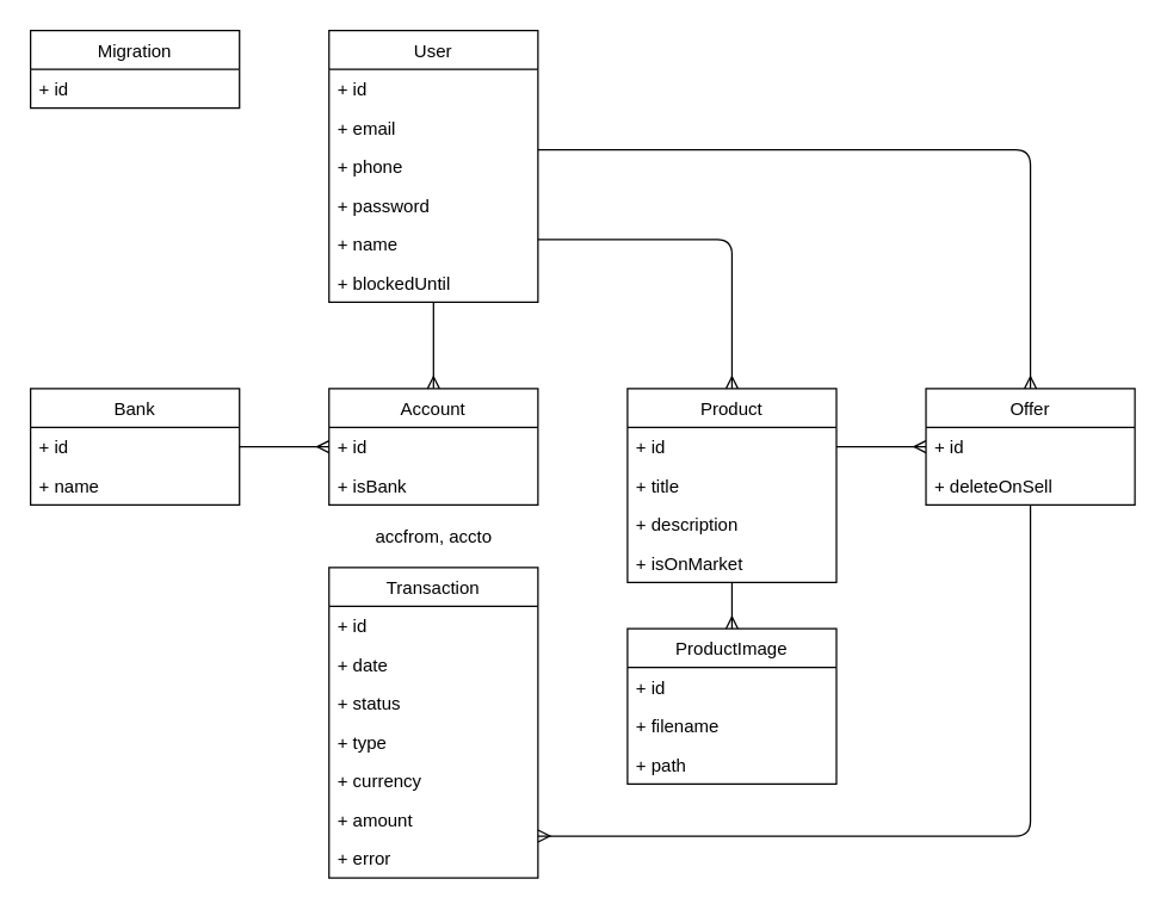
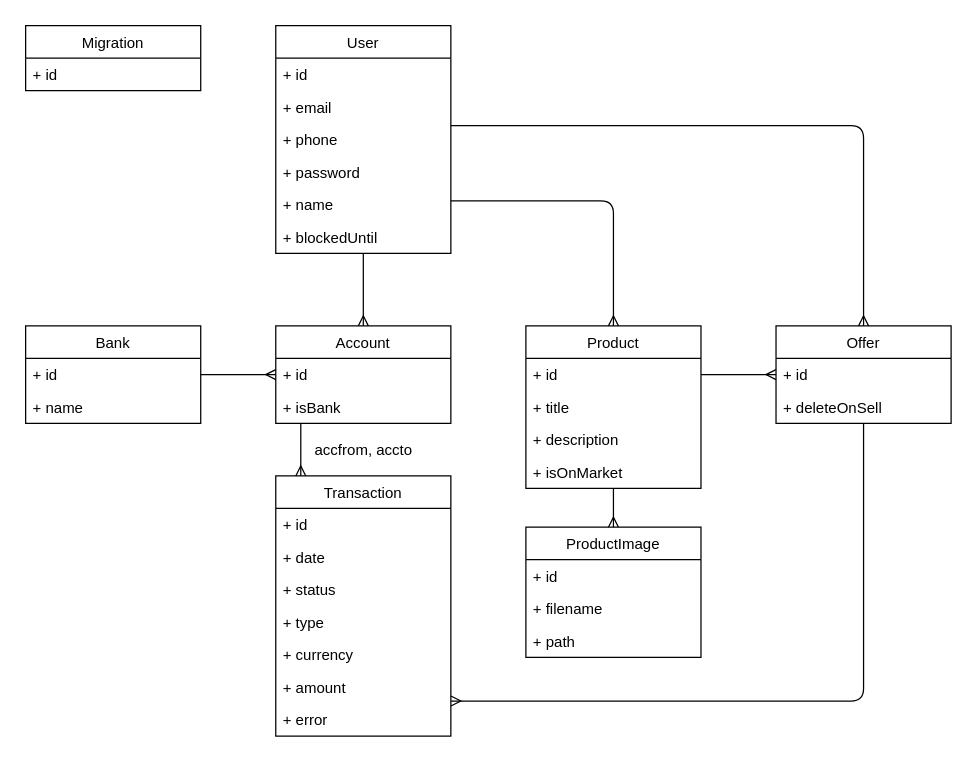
  <mxCell id="0" />
  <mxCell id="1" parent="0" />
  <mxCell id="2" value="Product" style="swimlane;fontStyle=0;childLayout=stackLayout;horizontal=1;startSize=26;fillColor=none;horizontalStack=0;resizeParent=1;resizeParentMax=0;resizeLast=0;collapsible=1;marginBottom=0;" parent="1" vertex="1"><mxGeometry x="420" y="260" width="140" height="130" as="geometry" /></mxCell>
  <mxCell id="3" value="+ id" style="text;strokeColor=none;fillColor=none;align=left;verticalAlign=top;spacingLeft=4;spacingRight=4;overflow=hidden;rotatable=0;points=[[0,0.5],[1,0.5]];portConstraint=eastwest;" parent="2" vertex="1"><mxGeometry y="26" width="140" height="26" as="geometry" /></mxCell>
  <mxCell id="4" value="+ title" style="text;strokeColor=none;fillColor=none;align=left;verticalAlign=top;spacingLeft=4;spacingRight=4;overflow=hidden;rotatable=0;points=[[0,0.5],[1,0.5]];portConstraint=eastwest;" parent="2" vertex="1"><mxGeometry y="52" width="140" height="26" as="geometry" /></mxCell>
  <mxCell id="5" value="+ description" style="text;strokeColor=none;fillColor=none;align=left;verticalAlign=top;spacingLeft=4;spacingRight=4;overflow=hidden;rotatable=0;points=[[0,0.5],[1,0.5]];portConstraint=eastwest;" parent="2" vertex="1"><mxGeometry y="78" width="140" height="26" as="geometry" /></mxCell>
  <mxCell id="6" value="+ isOnMarket" style="text;strokeColor=none;fillColor=none;align=left;verticalAlign=top;spacingLeft=4;spacingRight=4;overflow=hidden;rotatable=0;points=[[0,0.5],[1,0.5]];portConstraint=eastwest;" parent="2" vertex="1"><mxGeometry y="104" width="140" height="26" as="geometry" /></mxCell>
  <mxCell id="7" style="edgeStyle=orthogonalEdgeStyle;rounded=1;orthogonalLoop=1;jettySize=auto;html=1;startArrow=ERmany;startFill=0;endArrow=none;endFill=0;" parent="1" source="9" target="2" edge="1"><mxGeometry relative="1" as="geometry"><Array as="points"><mxPoint x="570" y="299" /><mxPoint x="570" y="299" /></Array></mxGeometry></mxCell>
  <mxCell id="8" style="edgeStyle=orthogonalEdgeStyle;rounded=1;orthogonalLoop=1;jettySize=auto;html=1;startArrow=ERmany;startFill=0;endArrow=none;endFill=0;" parent="1" source="9" target="12" edge="1"><mxGeometry relative="1" as="geometry"><Array as="points"><mxPoint x="690" y="100" /></Array></mxGeometry></mxCell>
  <mxCell id="9" value="Offer" style="swimlane;fontStyle=0;childLayout=stackLayout;horizontal=1;startSize=26;fillColor=none;horizontalStack=0;resizeParent=1;resizeParentMax=0;resizeLast=0;collapsible=1;marginBottom=0;" parent="1" vertex="1"><mxGeometry x="620" y="260" width="140" height="78" as="geometry" /></mxCell>
  <mxCell id="10" value="+ id" style="text;strokeColor=none;fillColor=none;align=left;verticalAlign=top;spacingLeft=4;spacingRight=4;overflow=hidden;rotatable=0;points=[[0,0.5],[1,0.5]];portConstraint=eastwest;" parent="9" vertex="1"><mxGeometry y="26" width="140" height="26" as="geometry" /></mxCell>
  <mxCell id="11" value="+ deleteOnSell" style="text;strokeColor=none;fillColor=none;align=left;verticalAlign=top;spacingLeft=4;spacingRight=4;overflow=hidden;rotatable=0;points=[[0,0.5],[1,0.5]];portConstraint=eastwest;" parent="9" vertex="1"><mxGeometry y="52" width="140" height="26" as="geometry" /></mxCell>
  <mxCell id="12" value="User" style="swimlane;fontStyle=0;childLayout=stackLayout;horizontal=1;startSize=26;fillColor=none;horizontalStack=0;resizeParent=1;resizeParentMax=0;resizeLast=0;collapsible=1;marginBottom=0;" parent="1" vertex="1"><mxGeometry x="220" y="20" width="140" height="182" as="geometry" /></mxCell>
  <mxCell id="13" value="+ id" style="text;strokeColor=none;fillColor=none;align=left;verticalAlign=top;spacingLeft=4;spacingRight=4;overflow=hidden;rotatable=0;points=[[0,0.5],[1,0.5]];portConstraint=eastwest;" parent="12" vertex="1"><mxGeometry y="26" width="140" height="26" as="geometry" /></mxCell>
  <mxCell id="14" value="+ email" style="text;strokeColor=none;fillColor=none;align=left;verticalAlign=top;spacingLeft=4;spacingRight=4;overflow=hidden;rotatable=0;points=[[0,0.5],[1,0.5]];portConstraint=eastwest;" parent="12" vertex="1"><mxGeometry y="52" width="140" height="26" as="geometry" /></mxCell>
  <mxCell id="15" value="+ phone" style="text;strokeColor=none;fillColor=none;align=left;verticalAlign=top;spacingLeft=4;spacingRight=4;overflow=hidden;rotatable=0;points=[[0,0.5],[1,0.5]];portConstraint=eastwest;" parent="12" vertex="1"><mxGeometry y="78" width="140" height="26" as="geometry" /></mxCell>
  <mxCell id="16" value="+ password" style="text;strokeColor=none;fillColor=none;align=left;verticalAlign=top;spacingLeft=4;spacingRight=4;overflow=hidden;rotatable=0;points=[[0,0.5],[1,0.5]];portConstraint=eastwest;" parent="12" vertex="1"><mxGeometry y="104" width="140" height="26" as="geometry" /></mxCell>
  <mxCell id="17" value="+ name" style="text;strokeColor=none;fillColor=none;align=left;verticalAlign=top;spacingLeft=4;spacingRight=4;overflow=hidden;rotatable=0;points=[[0,0.5],[1,0.5]];portConstraint=eastwest;" parent="12" vertex="1"><mxGeometry y="130" width="140" height="26" as="geometry" /></mxCell>
  <mxCell id="18" value="+ blockedUntil" style="text;strokeColor=none;fillColor=none;align=left;verticalAlign=top;spacingLeft=4;spacingRight=4;overflow=hidden;rotatable=0;points=[[0,0.5],[1,0.5]];portConstraint=eastwest;" parent="12" vertex="1"><mxGeometry y="156" width="140" height="26" as="geometry" /></mxCell>
+ <mxCell id="19" style="edgeStyle=orthogonalEdgeStyle;rounded=1;orthogonalLoop=1;jettySize=auto;html=1;startArrow=ERmany;startFill=0;endArrow=none;endFill=0;" parent="1" source="20" target="31" edge="1"><mxGeometry relative="1" as="geometry"><Array as="points"><mxPoint x="240" y="360" /><mxPoint x="240" y="360" /></Array></mxGeometry></mxCell>
  <mxCell id="20" value="Transaction" style="swimlane;fontStyle=0;childLayout=stackLayout;horizontal=1;startSize=26;fillColor=none;horizontalStack=0;resizeParent=1;resizeParentMax=0;resizeLast=0;collapsible=1;marginBottom=0;" parent="1" vertex="1"><mxGeometry x="220" y="380" width="140" height="208" as="geometry" /></mxCell>
  <mxCell id="21" value="+ id" style="text;strokeColor=none;fillColor=none;align=left;verticalAlign=top;spacingLeft=4;spacingRight=4;overflow=hidden;rotatable=0;points=[[0,0.5],[1,0.5]];portConstraint=eastwest;" parent="20" vertex="1"><mxGeometry y="26" width="140" height="26" as="geometry" /></mxCell>
  <mxCell id="22" value="+ date" style="text;strokeColor=none;fillColor=none;align=left;verticalAlign=top;spacingLeft=4;spacingRight=4;overflow=hidden;rotatable=0;points=[[0,0.5],[1,0.5]];portConstraint=eastwest;" parent="20" vertex="1"><mxGeometry y="52" width="140" height="26" as="geometry" /></mxCell>
  <mxCell id="23" value="+ status" style="text;strokeColor=none;fillColor=none;align=left;verticalAlign=top;spacingLeft=4;spacingRight=4;overflow=hidden;rotatable=0;points=[[0,0.5],[1,0.5]];portConstraint=eastwest;" parent="20" vertex="1"><mxGeometry y="78" width="140" height="26" as="geometry" /></mxCell>
  <mxCell id="24" value="+ type" style="text;strokeColor=none;fillColor=none;align=left;verticalAlign=top;spacingLeft=4;spacingRight=4;overflow=hidden;rotatable=0;points=[[0,0.5],[1,0.5]];portConstraint=eastwest;" parent="20" vertex="1"><mxGeometry y="104" width="140" height="26" as="geometry" /></mxCell>
  <mxCell id="25" value="+ currency" style="text;strokeColor=none;fillColor=none;align=left;verticalAlign=top;spacingLeft=4;spacingRight=4;overflow=hidden;rotatable=0;points=[[0,0.5],[1,0.5]];portConstraint=eastwest;" parent="20" vertex="1"><mxGeometry y="130" width="140" height="26" as="geometry" /></mxCell>
  <mxCell id="26" value="+ amount" style="text;strokeColor=none;fillColor=none;align=left;verticalAlign=top;spacingLeft=4;spacingRight=4;overflow=hidden;rotatable=0;points=[[0,0.5],[1,0.5]];portConstraint=eastwest;" parent="20" vertex="1"><mxGeometry y="156" width="140" height="26" as="geometry" /></mxCell>
  <mxCell id="27" value="+ error" style="text;strokeColor=none;fillColor=none;align=left;verticalAlign=top;spacingLeft=4;spacingRight=4;overflow=hidden;rotatable=0;points=[[0,0.5],[1,0.5]];portConstraint=eastwest;" parent="20" vertex="1"><mxGeometry y="182" width="140" height="26" as="geometry" /></mxCell>
  <mxCell id="28" value="Migration" style="swimlane;fontStyle=0;childLayout=stackLayout;horizontal=1;startSize=26;fillColor=none;horizontalStack=0;resizeParent=1;resizeParentMax=0;resizeLast=0;collapsible=1;marginBottom=0;" parent="1" vertex="1"><mxGeometry x="20" y="20" width="140" height="52" as="geometry" /></mxCell>
  <mxCell id="29" value="+ id" style="text;strokeColor=none;fillColor=none;align=left;verticalAlign=top;spacingLeft=4;spacingRight=4;overflow=hidden;rotatable=0;points=[[0,0.5],[1,0.5]];portConstraint=eastwest;" parent="28" vertex="1"><mxGeometry y="26" width="140" height="26" as="geometry" /></mxCell>
  <mxCell id="30" style="edgeStyle=none;rounded=0;orthogonalLoop=1;jettySize=auto;html=1;startArrow=ERmany;startFill=0;endArrow=none;endFill=0;" parent="1" source="31" target="12" edge="1"><mxGeometry relative="1" as="geometry" /></mxCell>
  <mxCell id="31" value="Account" style="swimlane;fontStyle=0;childLayout=stackLayout;horizontal=1;startSize=26;fillColor=none;horizontalStack=0;resizeParent=1;resizeParentMax=0;resizeLast=0;collapsible=1;marginBottom=0;" parent="1" vertex="1"><mxGeometry x="220" y="260" width="140" height="78" as="geometry" /></mxCell>
  <mxCell id="32" value="+ id" style="text;strokeColor=none;fillColor=none;align=left;verticalAlign=top;spacingLeft=4;spacingRight=4;overflow=hidden;rotatable=0;points=[[0,0.5],[1,0.5]];portConstraint=eastwest;" parent="31" vertex="1"><mxGeometry y="26" width="140" height="26" as="geometry" /></mxCell>
  <mxCell id="33" value="+ isBank" style="text;strokeColor=none;fillColor=none;align=left;verticalAlign=top;spacingLeft=4;spacingRight=4;overflow=hidden;rotatable=0;points=[[0,0.5],[1,0.5]];portConstraint=eastwest;" parent="31" vertex="1"><mxGeometry y="52" width="140" height="26" as="geometry" /></mxCell>
  <mxCell id="34" value="Bank" style="swimlane;fontStyle=0;childLayout=stackLayout;horizontal=1;startSize=26;fillColor=none;horizontalStack=0;resizeParent=1;resizeParentMax=0;resizeLast=0;collapsible=1;marginBottom=0;" parent="1" vertex="1"><mxGeometry x="20" y="260" width="140" height="78" as="geometry" /></mxCell>
  <mxCell id="35" value="+ id" style="text;strokeColor=none;fillColor=none;align=left;verticalAlign=top;spacingLeft=4;spacingRight=4;overflow=hidden;rotatable=0;points=[[0,0.5],[1,0.5]];portConstraint=eastwest;" parent="34" vertex="1"><mxGeometry y="26" width="140" height="26" as="geometry" /></mxCell>
  <mxCell id="36" value="+ name" style="text;strokeColor=none;fillColor=none;align=left;verticalAlign=top;spacingLeft=4;spacingRight=4;overflow=hidden;rotatable=0;points=[[0,0.5],[1,0.5]];portConstraint=eastwest;" parent="34" vertex="1"><mxGeometry y="52" width="140" height="26" as="geometry" /></mxCell>
  <mxCell id="37" style="edgeStyle=none;rounded=0;orthogonalLoop=1;jettySize=auto;html=1;entryX=1;entryY=0.5;entryDx=0;entryDy=0;endArrow=none;endFill=0;startArrow=ERmany;startFill=0;" parent="1" source="32" target="35" edge="1"><mxGeometry relative="1" as="geometry" /></mxCell>
  <mxCell id="38" style="edgeStyle=orthogonalEdgeStyle;rounded=1;orthogonalLoop=1;jettySize=auto;html=1;startArrow=none;startFill=0;endArrow=ERmany;endFill=0;" parent="1" source="12" target="2" edge="1"><mxGeometry relative="1" as="geometry"><mxPoint x="380" y="131" as="sourcePoint" /><Array as="points"><mxPoint x="490" y="160" /></Array></mxGeometry></mxCell>
  <mxCell id="39" style="edgeStyle=orthogonalEdgeStyle;rounded=1;orthogonalLoop=1;jettySize=auto;html=1;startArrow=ERmany;startFill=0;endArrow=none;endFill=0;" parent="1" source="40" target="2" edge="1"><mxGeometry relative="1" as="geometry" /></mxCell>
  <mxCell id="40" value="ProductImage" style="swimlane;fontStyle=0;childLayout=stackLayout;horizontal=1;startSize=26;fillColor=none;horizontalStack=0;resizeParent=1;resizeParentMax=0;resizeLast=0;collapsible=1;marginBottom=0;" parent="1" vertex="1"><mxGeometry x="420" y="421" width="140" height="104" as="geometry" /></mxCell>
  <mxCell id="41" value="+ id" style="text;strokeColor=none;fillColor=none;align=left;verticalAlign=top;spacingLeft=4;spacingRight=4;overflow=hidden;rotatable=0;points=[[0,0.5],[1,0.5]];portConstraint=eastwest;" parent="40" vertex="1"><mxGeometry y="26" width="140" height="26" as="geometry" /></mxCell>
  <mxCell id="42" value="+ filename" style="text;strokeColor=none;fillColor=none;align=left;verticalAlign=top;spacingLeft=4;spacingRight=4;overflow=hidden;rotatable=0;points=[[0,0.5],[1,0.5]];portConstraint=eastwest;" parent="40" vertex="1"><mxGeometry y="52" width="140" height="26" as="geometry" /></mxCell>
  <mxCell id="43" value="+ path" style="text;strokeColor=none;fillColor=none;align=left;verticalAlign=top;spacingLeft=4;spacingRight=4;overflow=hidden;rotatable=0;points=[[0,0.5],[1,0.5]];portConstraint=eastwest;" parent="40" vertex="1"><mxGeometry y="78" width="140" height="26" as="geometry" /></mxCell>
  <mxCell id="44" value="accfrom, accto" style="text;html=1;align=center;verticalAlign=middle;resizable=0;points=[];autosize=1;strokeColor=none;fillColor=none;" parent="1" vertex="1"><mxGeometry x="245" y="350" width="90" height="20" as="geometry" /></mxCell>
  <mxCell id="45" style="edgeStyle=orthogonalEdgeStyle;rounded=1;orthogonalLoop=1;jettySize=auto;html=1;startArrow=ERmany;startFill=0;endArrow=none;endFill=0;" parent="1" source="20" target="9" edge="1"><mxGeometry relative="1" as="geometry"><Array as="points"><mxPoint x="690" y="560" /></Array></mxGeometry></mxCell>
